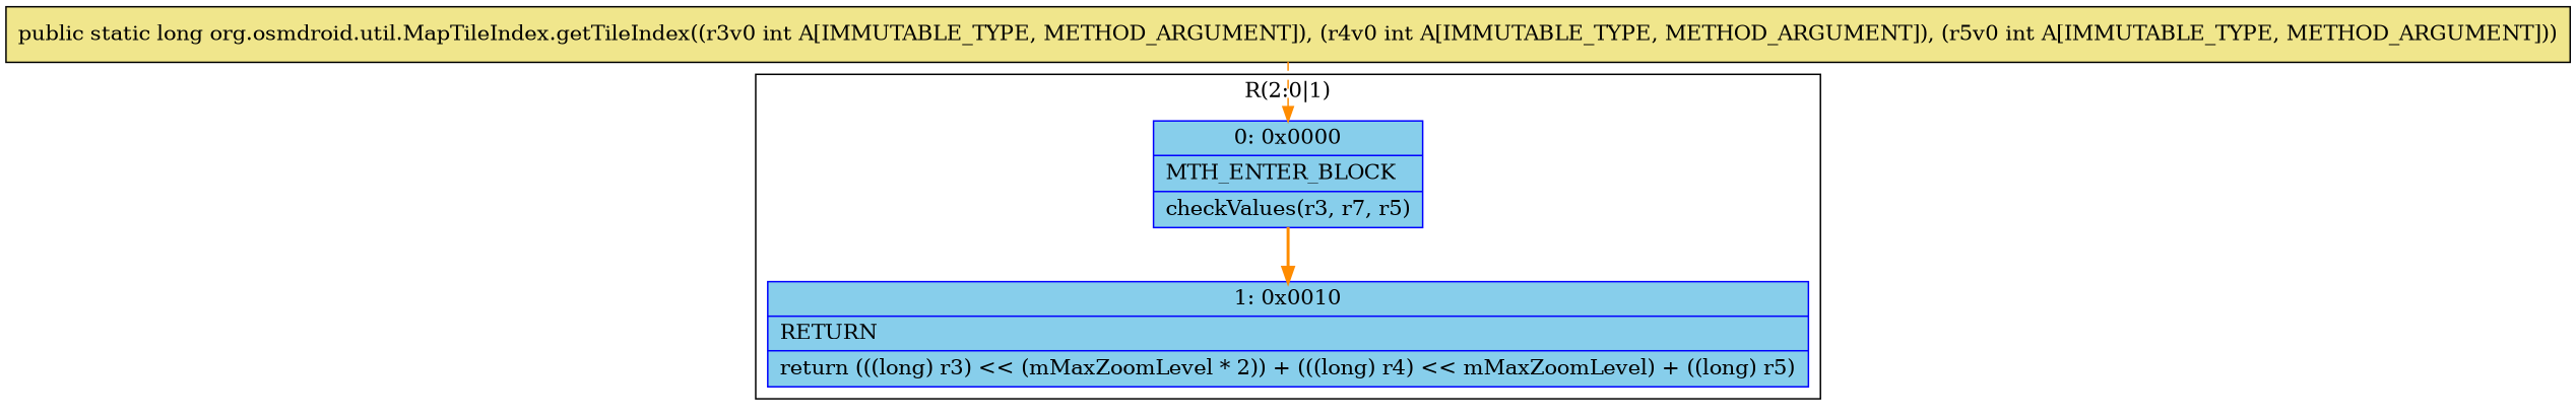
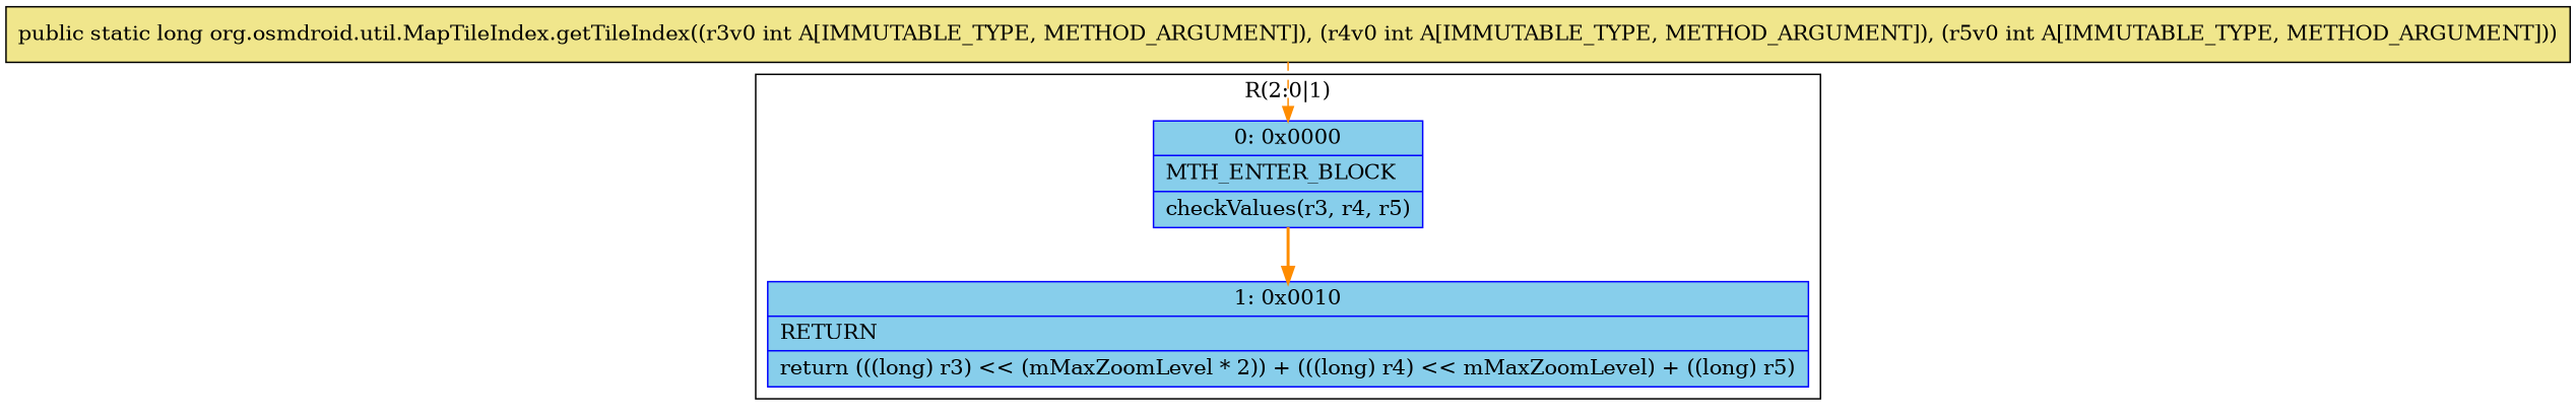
  digraph {
    node [color=blue shape=record style=filled fillcolor=skyblue]
    edge [color=darkorange]
-   n1 [label="{0\:\ 0x0000|MTH_ENTER_BLOCK\l|checkValues(r3, r7, r5)\l}"]
+   n1 [label="{0\:\ 0x0000|MTH_ENTER_BLOCK\l|checkValues(r3, r4, r5)\l}"]
    n2 [label="{1\:\ 0x0010|RETURN\l|return (((long) r3) \<\< (mMaxZoomLevel * 2)) + (((long) r4) \<\< mMaxZoomLevel) + ((long) r5)\l}"]
    n3 [label="{public static long org.osmdroid.util.MapTileIndex.getTileIndex((r3v0 int A[IMMUTABLE_TYPE, METHOD_ARGUMENT]), (r4v0 int A[IMMUTABLE_TYPE, METHOD_ARGUMENT]), (r5v0 int A[IMMUTABLE_TYPE, METHOD_ARGUMENT])) }" fillcolor=khaki color=""]
    subgraph cluster_1 {
      label="R(2:0|1)"
      n1
      n2
    }
    n1 -> n2 [style=bold]
    n3 -> n1 [style=dashed]
  }
